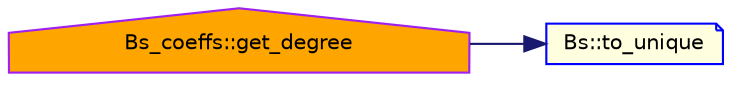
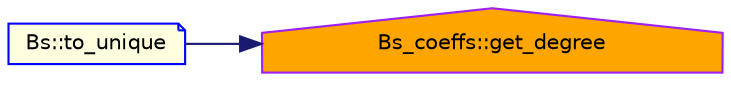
  digraph {
    rankdir=LR
    node [fontname=Helvetica fontsize=10 style=filled]
    n1 [color=blue fillcolor=lightyellow fontcolor=black height=0.2 label="Bs::to_unique" shape=note width=0.4]
    n2 [color=purple fillcolor=orange height=0.2 label="Bs_coeffs::get_degree" shape=house width=0.4]
-   n2 -> n1 [color=midnightblue fontname=Helvetica fontsize=10 labelfontname=Helvetica labelfontsize=10 style=solid]
+   n1 -> n2 [color=midnightblue fontname=Helvetica fontsize=10 labelfontname=Helvetica labelfontsize=10 style=solid]
  }
